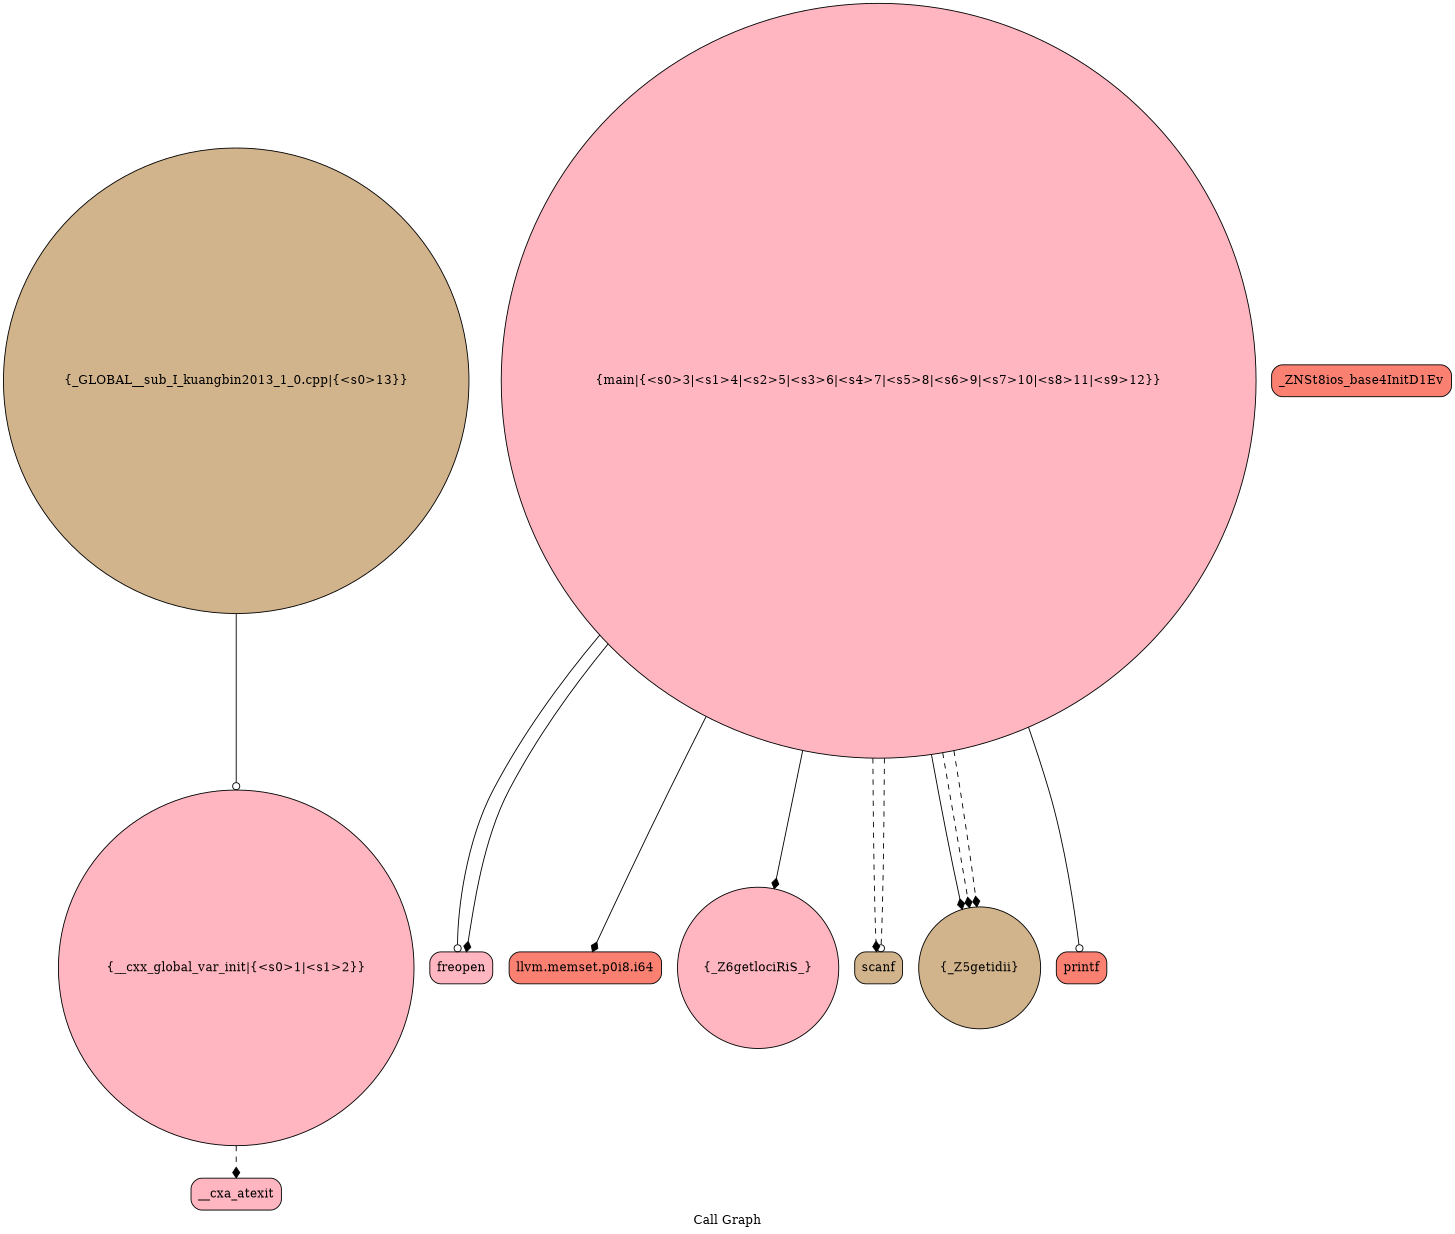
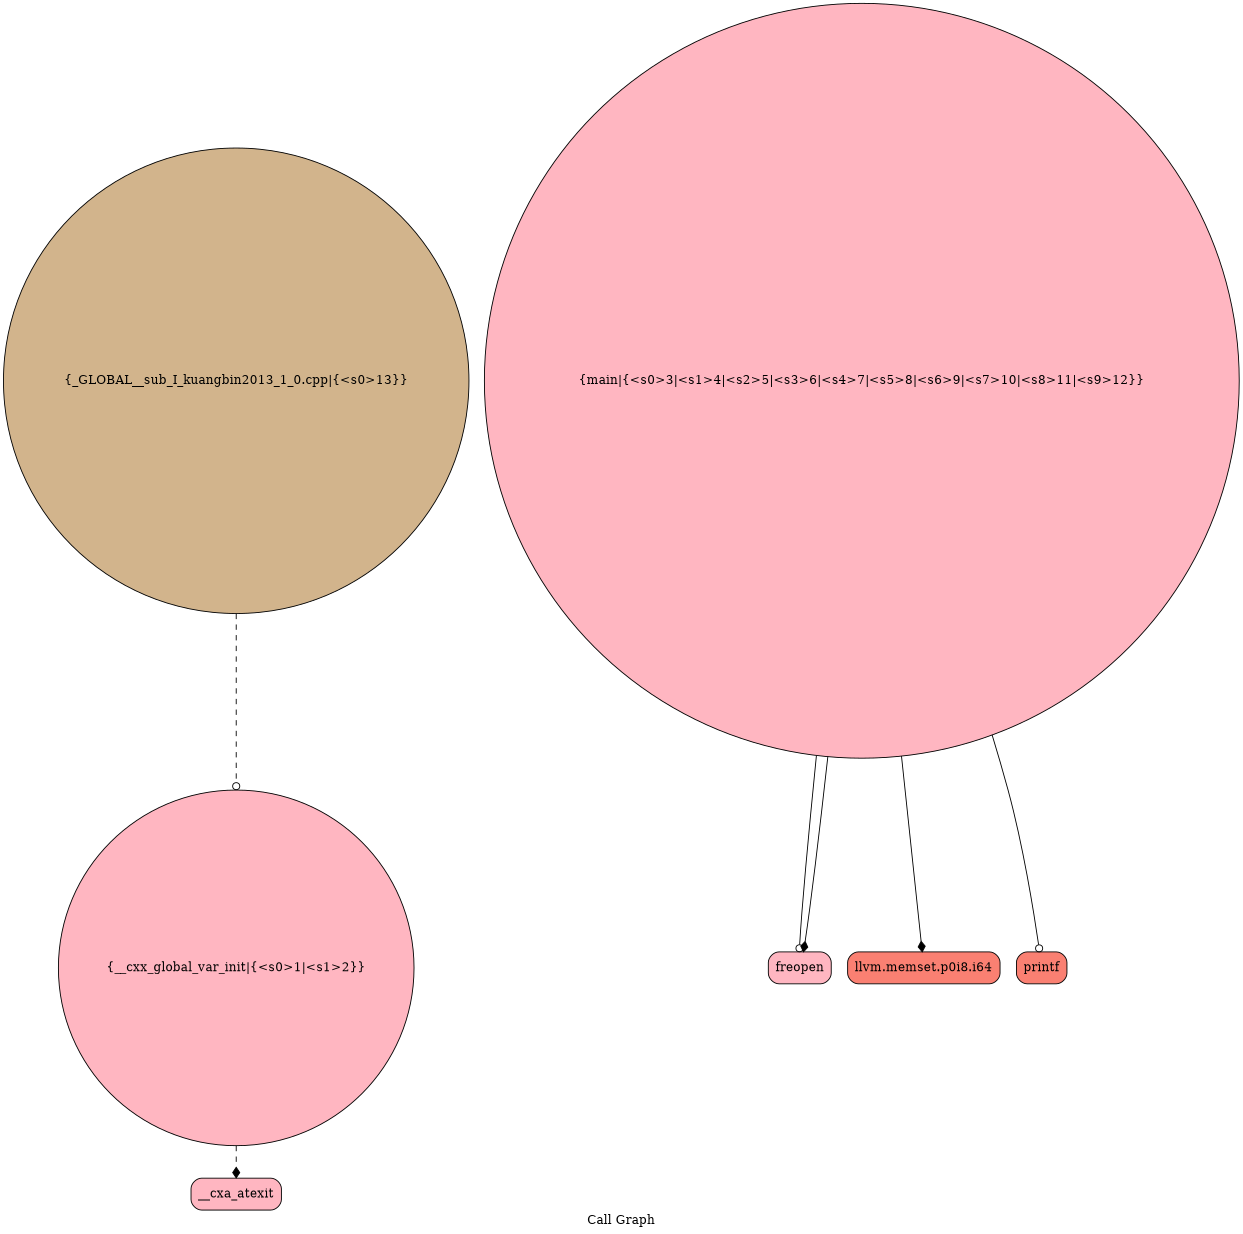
  digraph {
    label="Call Graph"
    node [fillcolor=lightpink shape=Mrecord style=filled]
    edge [arrowhead=diamond color=black style=solid tailport=s1]
    n1 [label="{__cxx_global_var_init|{<s0>1|<s1>2}}" shape=circle]
    n2 [label="{__cxa_atexit}"]
    n3 [label="{freopen}"]
-   n4 [fillcolor=salmon label="{_ZNSt8ios_base4InitD1Ev}"]
    n5 [fillcolor=salmon label="{llvm.memset.p0i8.i64}"]
-   n6 [label="{_Z6getlociRiS_}" shape=circle]
    n7 [fillcolor=tan label="{_GLOBAL__sub_I_kuangbin2013_1_0.cpp|{<s0>13}}" shape=circle]
    n8 [label="{main|{<s0>3|<s1>4|<s2>5|<s3>6|<s4>7|<s5>8|<s6>9|<s7>10|<s8>11|<s9>12}}" shape=circle]
-   n9 [fillcolor=tan label="{scanf}"]
-   n10 [fillcolor=tan label="{_Z5getidii}" shape=circle]
    n11 [fillcolor=salmon label="{printf}"]
    n1 -> n2 [style=dashed]
-   n7 -> n1 [arrowhead=odot tailport=s0]
+   n7 -> n1 [arrowhead=odot style=dashed tailport=s0]
    n8 -> n3 [arrowhead=odot tailport=s0]
    n8 -> n3
    n8 -> n5 [tailport=s4]
-   n8 -> n6 [tailport=s5]
-   n8 -> n9 [style=dashed tailport=s2]
-   n8 -> n9 [arrowhead=odot style=dashed tailport=s3]
-   n8 -> n10 [tailport=s6]
-   n8 -> n10 [style=dashed tailport=s7]
-   n8 -> n10 [style=dashed tailport=s8]
    n8 -> n11 [arrowhead=odot tailport=s9]
  }
